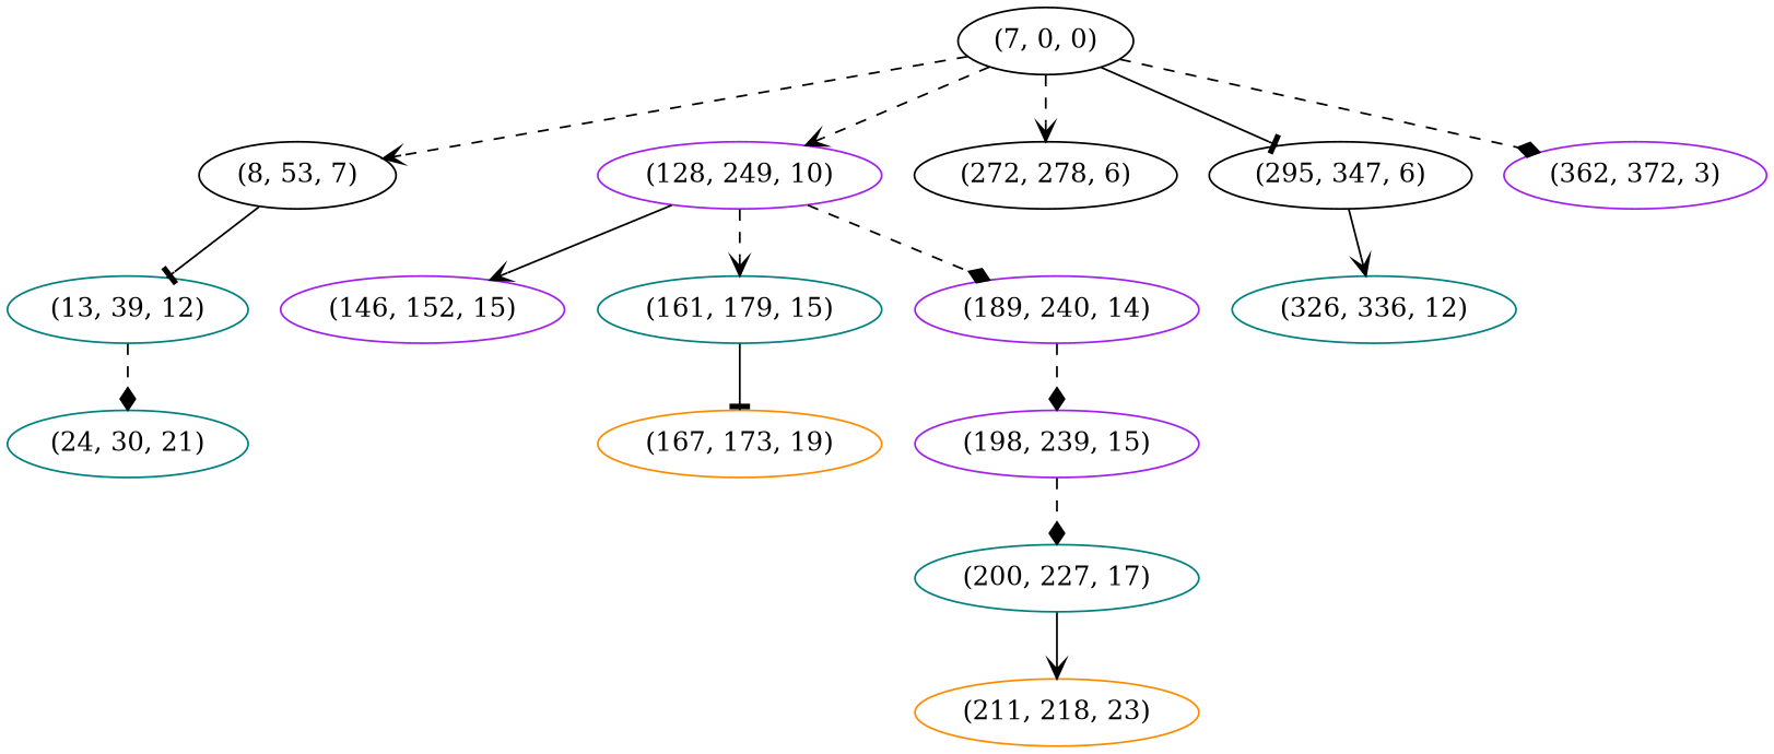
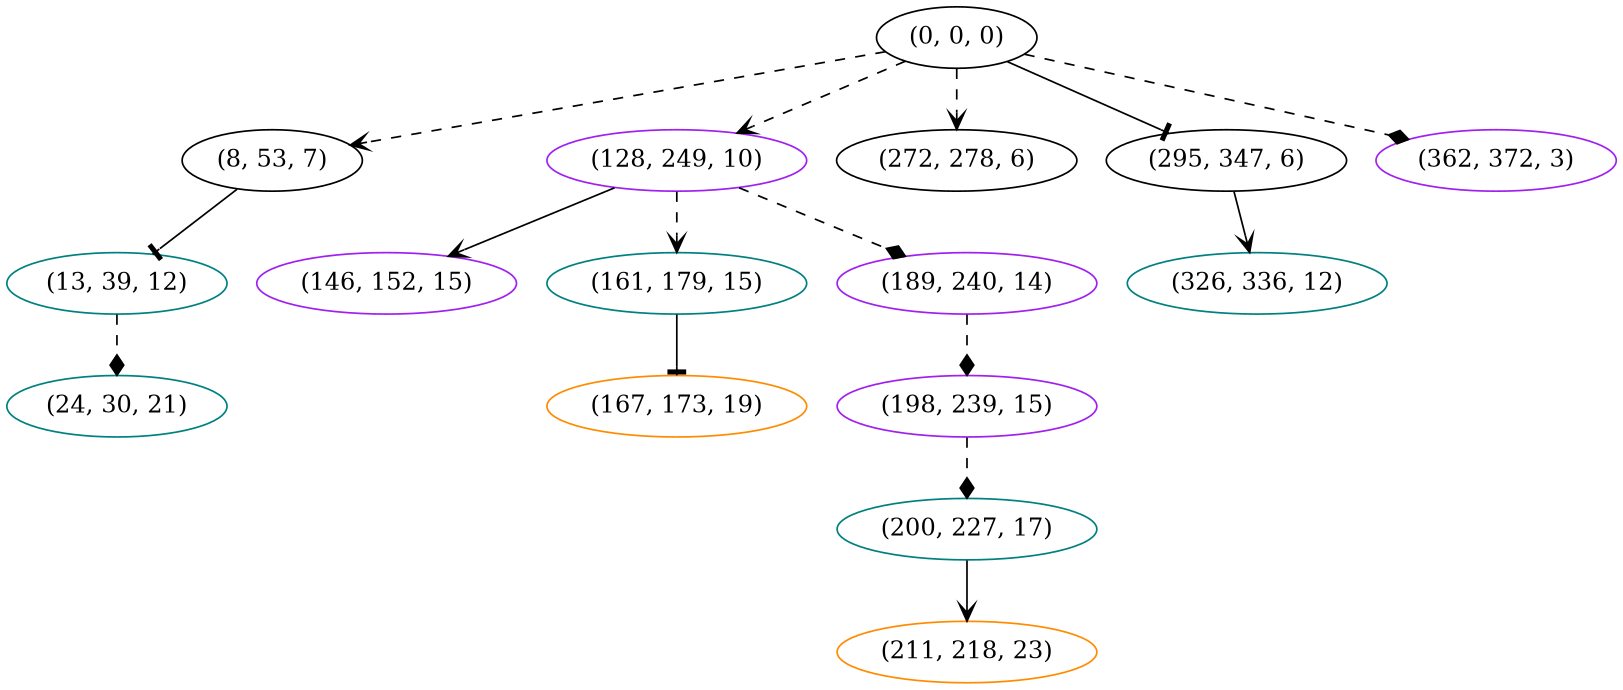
  digraph {
    node [color=purple]
    edge [arrowhead=vee style=dashed]
-   "(0, 0, 0)" [color=black label="(7, 0, 0)"]
+   "(0, 0, 0)" [color=black]
    "(8, 53, 7)" [color=black]
    "(128, 249, 10)"
    "(272, 278, 6)" [color=black]
    "(295, 347, 6)" [color=black]
    "(362, 372, 3)"
    "(13, 39, 12)" [color=teal]
    "(146, 152, 15)"
    "(161, 179, 15)" [color=teal]
    "(189, 240, 14)"
    "(326, 336, 12)" [color=teal]
    "(24, 30, 21)" [color=teal]
    "(167, 173, 19)" [color=darkorange]
    "(198, 239, 15)"
    "(200, 227, 17)" [color=teal]
    "(211, 218, 23)" [color=darkorange]
    "(0, 0, 0)" -> "(8, 53, 7)"
    "(0, 0, 0)" -> "(128, 249, 10)"
    "(0, 0, 0)" -> "(272, 278, 6)"
    "(0, 0, 0)" -> "(295, 347, 6)" [arrowhead=tee style=solid]
    "(0, 0, 0)" -> "(362, 372, 3)" [arrowhead=diamond]
    "(8, 53, 7)" -> "(13, 39, 12)" [arrowhead=tee style=solid]
    "(128, 249, 10)" -> "(146, 152, 15)" [style=solid]
    "(128, 249, 10)" -> "(161, 179, 15)"
    "(128, 249, 10)" -> "(189, 240, 14)" [arrowhead=diamond]
    "(295, 347, 6)" -> "(326, 336, 12)" [style=solid]
    "(13, 39, 12)" -> "(24, 30, 21)" [arrowhead=diamond]
    "(161, 179, 15)" -> "(167, 173, 19)" [arrowhead=tee style=solid]
    "(189, 240, 14)" -> "(198, 239, 15)" [arrowhead=diamond]
    "(198, 239, 15)" -> "(200, 227, 17)" [arrowhead=diamond]
    "(200, 227, 17)" -> "(211, 218, 23)" [style=solid]
  }
